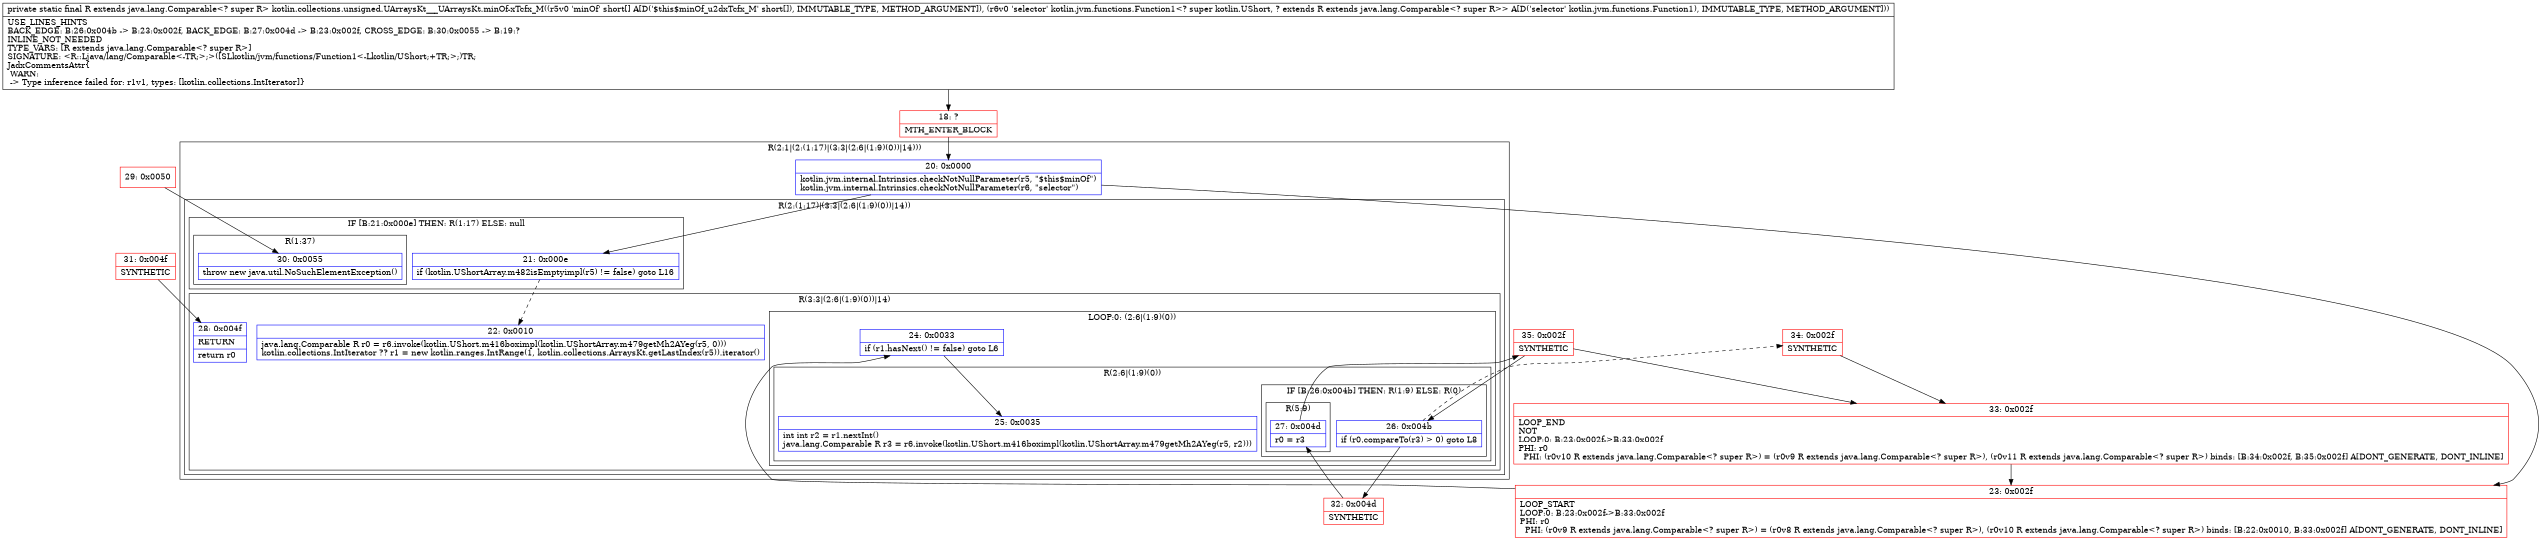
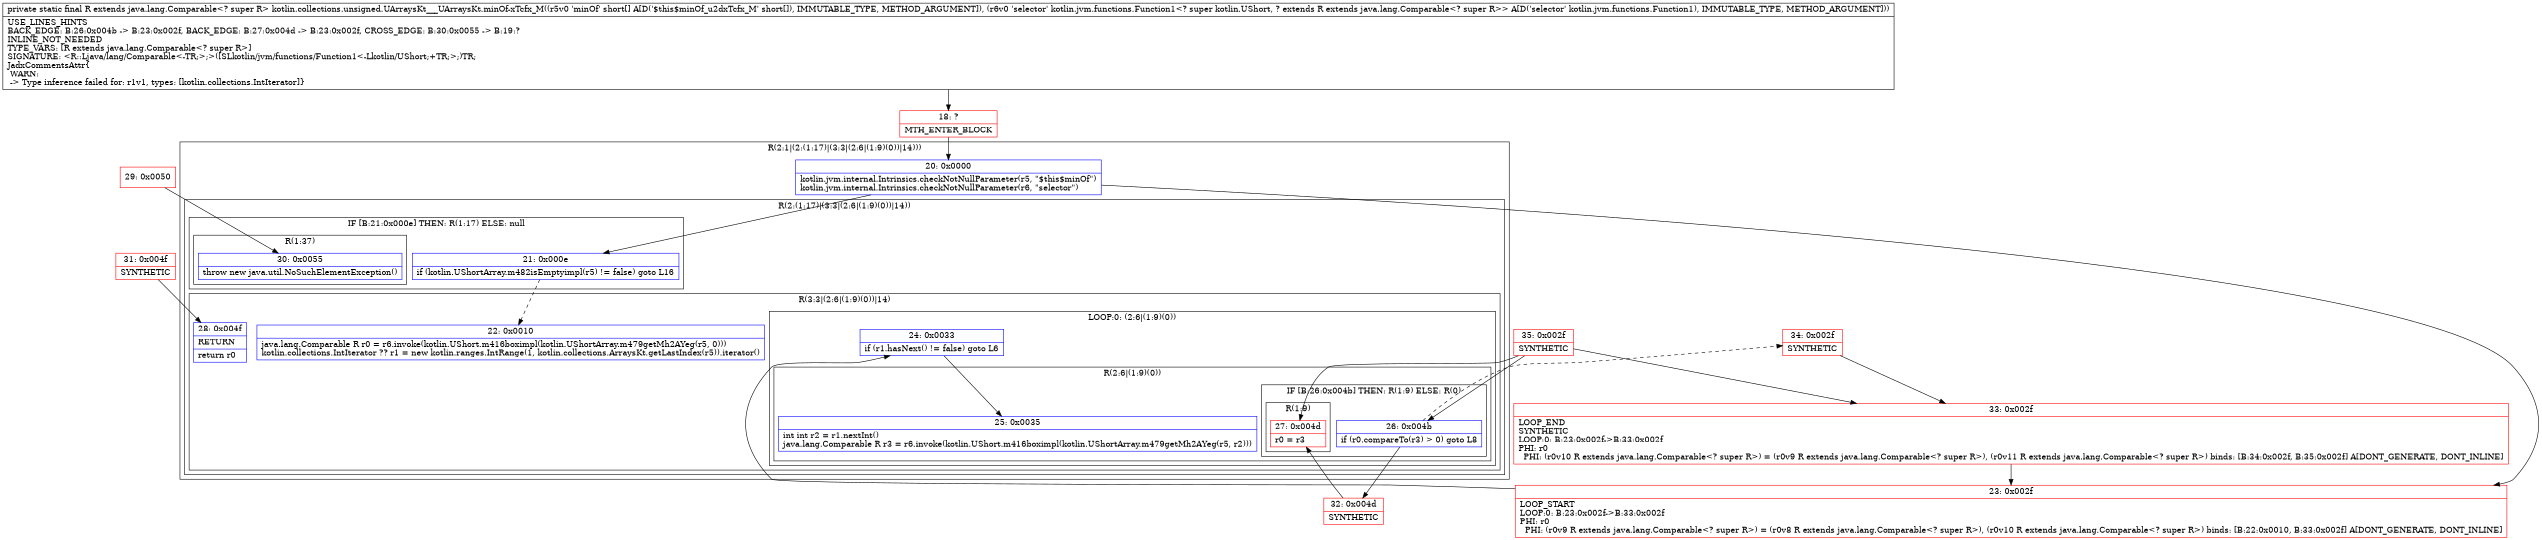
  digraph {
    node [color=blue shape=record]
    n1 [label="{30\:\ 0x0055|throw new java.util.NoSuchElementException()\l}"]
    n2 [label="{21\:\ 0x000e|if (kotlin.UShortArray.m482isEmptyimpl(r5) != false) goto L16\l}"]
-   n3 [label="{27\:\ 0x004d|r0 = r3\l}"]
+   n3 [color=red label="{27\:\ 0x004d|r0 = r3\l}"]
    n4 [label="{26\:\ 0x004b|if (r0.compareTo(r3) \> 0) goto L8\l}"]
    n5 [label="{25\:\ 0x0035|int int r2 = r1.nextInt()\ljava.lang.Comparable R r3 = r6.invoke(kotlin.UShort.m416boximpl(kotlin.UShortArray.m479getMh2AYeg(r5, r2)))\l}"]
    n6 [label="{24\:\ 0x0033|if (r1.hasNext() != false) goto L6\l}"]
    n7 [label="{22\:\ 0x0010|java.lang.Comparable R r0 = r6.invoke(kotlin.UShort.m416boximpl(kotlin.UShortArray.m479getMh2AYeg(r5, 0)))\lkotlin.collections.IntIterator ?? r1 = new kotlin.ranges.IntRange(1, kotlin.collections.ArraysKt.getLastIndex(r5)).iterator()\l}"]
    n8 [label="{28\:\ 0x004f|RETURN\l|return r0\l}"]
    n9 [label="{20\:\ 0x0000|kotlin.jvm.internal.Intrinsics.checkNotNullParameter(r5, \"$this$minOf\")\lkotlin.jvm.internal.Intrinsics.checkNotNullParameter(r6, \"selector\")\l}"]
    n10 [color=red label="{35\:\ 0x002f|SYNTHETIC\l}"]
    n11 [color=red label="{32\:\ 0x004d|SYNTHETIC\l}"]
    n12 [color=red label="{34\:\ 0x002f|SYNTHETIC\l}"]
    n13 [color=red label="{23\:\ 0x002f|LOOP_START\lLOOP:0: B:23:0x002f\-\>B:33:0x002f\lPHI: r0 \l  PHI: (r0v9 R extends java.lang.Comparable\<? super R\>) = (r0v8 R extends java.lang.Comparable\<? super R\>), (r0v10 R extends java.lang.Comparable\<? super R\>) binds: [B:22:0x0010, B:33:0x002f] A[DONT_GENERATE, DONT_INLINE]\l}"]
    n14 [color=red label="{29\:\ 0x0050}"]
    n15 [color=red label="{31\:\ 0x004f|SYNTHETIC\l}"]
-   n16 [color=red label="{33\:\ 0x002f|LOOP_END\lNOT\lLOOP:0: B:23:0x002f\-\>B:33:0x002f\lPHI: r0 \l  PHI: (r0v10 R extends java.lang.Comparable\<? super R\>) = (r0v9 R extends java.lang.Comparable\<? super R\>), (r0v11 R extends java.lang.Comparable\<? super R\>) binds: [B:34:0x002f, B:35:0x002f] A[DONT_GENERATE, DONT_INLINE]\l}"]
+   n16 [color=red label="{33\:\ 0x002f|LOOP_END\lSYNTHETIC\lLOOP:0: B:23:0x002f\-\>B:33:0x002f\lPHI: r0 \l  PHI: (r0v10 R extends java.lang.Comparable\<? super R\>) = (r0v9 R extends java.lang.Comparable\<? super R\>), (r0v11 R extends java.lang.Comparable\<? super R\>) binds: [B:34:0x002f, B:35:0x002f] A[DONT_GENERATE, DONT_INLINE]\l}"]
    n17 [color=red label="{18\:\ ?|MTH_ENTER_BLOCK\l}"]
    n18 [label="{private static final R extends java.lang.Comparable\<? super R\> kotlin.collections.unsigned.UArraysKt___UArraysKt.minOf\-xTcfx_M((r5v0 'minOf' short[] A[D('$this$minOf_u2dxTcfx_M' short[]), IMMUTABLE_TYPE, METHOD_ARGUMENT]), (r6v0 'selector' kotlin.jvm.functions.Function1\<? super kotlin.UShort, ? extends R extends java.lang.Comparable\<? super R\>\> A[D('selector' kotlin.jvm.functions.Function1), IMMUTABLE_TYPE, METHOD_ARGUMENT]))  | USE_LINES_HINTS\lBACK_EDGE: B:26:0x004b \-\> B:23:0x002f, BACK_EDGE: B:27:0x004d \-\> B:23:0x002f, CROSS_EDGE: B:30:0x0055 \-\> B:19:?\lINLINE_NOT_NEEDED\lTYPE_VARS: [R extends java.lang.Comparable\<? super R\>]\lSIGNATURE: \<R::Ljava\/lang\/Comparable\<\-TR;\>;\>([SLkotlin\/jvm\/functions\/Function1\<\-Lkotlin\/UShort;+TR;\>;)TR;\lJadxCommentsAttr\{\l WARN: \l \-\> Type inference failed for: r1v1, types: [kotlin.collections.IntIterator]\}\l}" color=""]
    subgraph cluster_1 {
      label="R(2:1|(2:(1:17)|(3:3|(2:6|(1:9)(0))|14)))"
      n9
      subgraph cluster_2 {
        label="R(2:(1:17)|(3:3|(2:6|(1:9)(0))|14))"
        subgraph cluster_3 {
          label="IF [B:21:0x000e] THEN: R(1:17) ELSE: null"
          n2
          subgraph cluster_4 {
            label="R(1:37)"
            n1
          }
        }
        subgraph cluster_5 {
          label="R(3:3|(2:6|(1:9)(0))|14)"
          n7
          n8
          subgraph cluster_6 {
            label="LOOP:0: (2:6|(1:9)(0))"
            n6
            subgraph cluster_7 {
              label="R(2:6|(1:9)(0))"
              n5
              subgraph cluster_8 {
                label="IF [B:26:0x004b] THEN: R(1:9) ELSE: R(0)"
                n4
                subgraph cluster_9 {
-                 label="R(5:9)"
+                 label="R(1:9)"
                  n3
                }
                subgraph cluster_10 {
                  label="R(0)"
                }
              }
            }
          }
        }
      }
    }
    n2 -> n7 [style=dashed]
-   n3 -> n10
+   n10 -> n3
    n4 -> n11
    n4 -> n12 [style=dashed]
    n6 -> n5
    n9 -> n2
    n9 -> n13
    n10 -> n4
    n10 -> n16
    n11 -> n3
    n12 -> n16
    n13 -> n6
    n14 -> n1
    n15 -> n8
    n16 -> n13
    n17 -> n9
    n18 -> n17
  }
